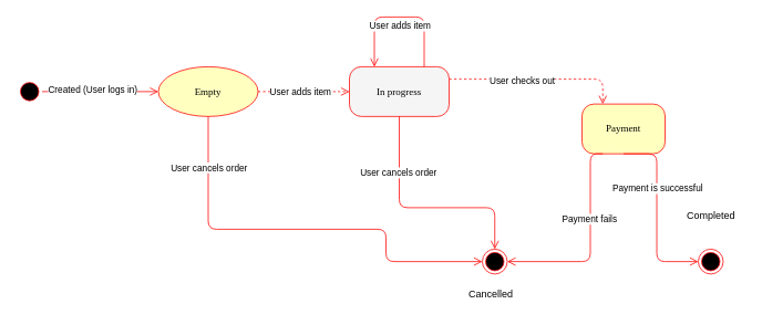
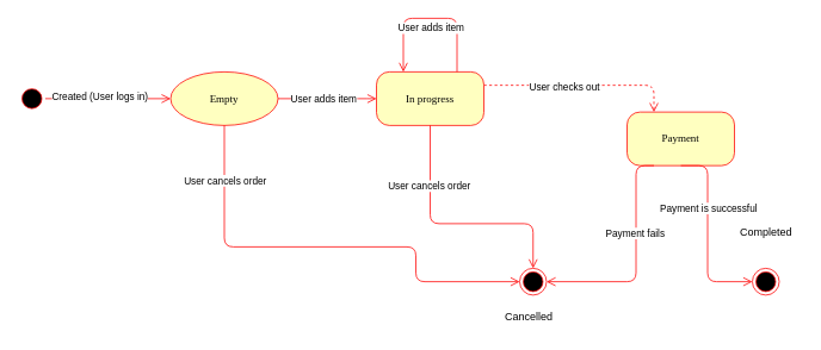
  <mxCell id="0" />
  <mxCell id="1" parent="0" />
  <mxCell id="2" value="" style="ellipse;html=1;shape=startState;fillColor=#000000;strokeColor=#ff0000;rounded=1;shadow=0;comic=0;labelBackgroundColor=none;fontFamily=Verdana;fontSize=12;fontColor=#000000;align=center;direction=south;" parent="1" vertex="1"><mxGeometry x="20" y="95" width="30" height="30" as="geometry" /></mxCell>
  <mxCell id="3" value="Empty" style="ellipse;whiteSpace=wrap;html=1;arcSize=24;fillColor=#ffffc0;strokeColor=#ff0000;shadow=0;comic=0;labelBackgroundColor=none;fontFamily=Verdana;fontSize=12;fontColor=#000000;align=center;" parent="1" vertex="1"><mxGeometry x="190" y="80" width="120" height="60" as="geometry" /></mxCell>
  <mxCell id="4" style="edgeStyle=orthogonalEdgeStyle;html=1;exitX=1;exitY=0.25;entryX=0.25;entryY=0;labelBackgroundColor=none;endArrow=open;endSize=8;strokeColor=#ff0000;fontFamily=Verdana;fontSize=12;align=left;dashed=1;" parent="1" source="6" target="7" edge="1"><mxGeometry relative="1" as="geometry" /></mxCell>
  <mxCell id="5" value="User checks out" style="edgeLabel;html=1;align=center;verticalAlign=middle;resizable=0;points=[];" vertex="1" connectable="0" parent="4"><mxGeometry x="-0.19" y="-1" relative="1" as="geometry"><mxPoint as="offset" /></mxGeometry></mxCell>
- <mxCell id="6" value="In progress" style="rounded=1;whiteSpace=wrap;html=1;arcSize=24;fillColor=#f5f5f5;strokeColor=#ff0000;shadow=0;comic=0;labelBackgroundColor=none;fontFamily=Verdana;fontSize=12;fontColor=#000000;align=center;" parent="1" vertex="1"><mxGeometry x="420" y="80" width="120" height="60" as="geometry" /></mxCell>
- <mxCell id="7" value="Payment" style="rounded=1;whiteSpace=wrap;html=1;arcSize=24;fillColor=#ffffc0;strokeColor=#ff0000;shadow=0;comic=0;labelBackgroundColor=none;fontFamily=Verdana;fontSize=12;fontColor=#000000;align=center;" parent="1" vertex="1"><mxGeometry x="700" y="125" width="100" height="60" as="geometry" /></mxCell>
+ <mxCell id="6" value="In progress" style="rounded=1;whiteSpace=wrap;html=1;arcSize=24;fillColor=#ffffc0;strokeColor=#ff0000;shadow=0;comic=0;labelBackgroundColor=none;fontFamily=Verdana;fontSize=12;fontColor=#000000;align=center;" parent="1" vertex="1"><mxGeometry x="420" y="80" width="120" height="60" as="geometry" /></mxCell>
+ <mxCell id="7" value="Payment" style="rounded=1;whiteSpace=wrap;html=1;arcSize=24;fillColor=#ffffc0;strokeColor=#ff0000;shadow=0;comic=0;labelBackgroundColor=none;fontFamily=Verdana;fontSize=12;fontColor=#000000;align=center;" parent="1" vertex="1"><mxGeometry x="700" y="125" width="120" height="60" as="geometry" /></mxCell>
  <mxCell id="8" style="edgeStyle=orthogonalEdgeStyle;html=1;labelBackgroundColor=none;endArrow=open;endSize=8;strokeColor=#ff0000;fontFamily=Verdana;fontSize=12;align=left;" parent="1" source="2" target="3" edge="1"><mxGeometry relative="1" as="geometry" /></mxCell>
  <mxCell id="9" value="Created (User logs in)" style="edgeLabel;html=1;align=center;verticalAlign=middle;resizable=0;points=[];" vertex="1" connectable="0" parent="8"><mxGeometry x="-0.314" y="3" relative="1" as="geometry"><mxPoint x="12" as="offset" /></mxGeometry></mxCell>
- <mxCell id="10" style="edgeStyle=orthogonalEdgeStyle;html=1;labelBackgroundColor=none;endArrow=open;endSize=8;strokeColor=#ff0000;fontFamily=Verdana;fontSize=12;align=left;entryX=0;entryY=0.5;dashed=1;" parent="1" source="3" target="6" edge="1"><mxGeometry relative="1" as="geometry"><Array as="points"><mxPoint x="400" y="110" /><mxPoint x="400" y="110" /></Array></mxGeometry></mxCell>
+ <mxCell id="10" style="edgeStyle=orthogonalEdgeStyle;html=1;labelBackgroundColor=none;endArrow=open;endSize=8;strokeColor=#ff0000;fontFamily=Verdana;fontSize=12;align=left;entryX=0;entryY=0.5;" parent="1" source="3" target="6" edge="1"><mxGeometry relative="1" as="geometry"><Array as="points"><mxPoint x="400" y="110" /><mxPoint x="400" y="110" /></Array></mxGeometry></mxCell>
  <mxCell id="11" value="User adds item" style="edgeLabel;html=1;align=center;verticalAlign=middle;resizable=0;points=[];" vertex="1" connectable="0" parent="10"><mxGeometry y="2" relative="1" as="geometry"><mxPoint x="-5" y="2" as="offset" /></mxGeometry></mxCell>
  <mxCell id="12" style="edgeStyle=orthogonalEdgeStyle;html=1;entryX=0.5;entryY=0;labelBackgroundColor=none;endArrow=open;endSize=8;strokeColor=#ff0000;fontFamily=Verdana;fontSize=12;align=left;exitX=0.5;exitY=1;entryDx=0;entryDy=0;" parent="1" source="6" target="14" edge="1"><mxGeometry relative="1" as="geometry"><mxPoint x="470" y="260" as="sourcePoint" /><Array as="points"><mxPoint x="480" y="250" /><mxPoint x="595" y="250" /></Array></mxGeometry></mxCell>
  <mxCell id="13" value="User cancels order" style="edgeLabel;html=1;align=center;verticalAlign=middle;resizable=0;points=[];" vertex="1" connectable="0" parent="12"><mxGeometry x="-0.513" y="-2" relative="1" as="geometry"><mxPoint as="offset" /></mxGeometry></mxCell>
  <mxCell id="14" value="C" style="ellipse;html=1;shape=endState;fillColor=#000000;strokeColor=#ff0000;rounded=1;shadow=0;comic=0;labelBackgroundColor=none;fontFamily=Verdana;fontSize=12;fontColor=#000000;align=center;" parent="1" vertex="1"><mxGeometry x="580" y="300" width="30" height="30" as="geometry" /></mxCell>
  <mxCell id="15" value="C" style="ellipse;html=1;shape=endState;fillColor=#000000;strokeColor=#ff0000;rounded=1;shadow=0;comic=0;labelBackgroundColor=none;fontFamily=Verdana;fontSize=12;fontColor=#000000;align=center;" vertex="1" parent="1"><mxGeometry x="840" y="300" width="30" height="30" as="geometry" /></mxCell>
  <mxCell id="16" style="edgeStyle=orthogonalEdgeStyle;html=1;labelBackgroundColor=none;endArrow=open;endSize=8;strokeColor=#ff0000;fontFamily=Verdana;fontSize=12;align=left;exitX=0.5;exitY=1;exitDx=0;exitDy=0;" edge="1" parent="1" source="7"><mxGeometry relative="1" as="geometry"><mxPoint x="490" y="150" as="sourcePoint" /><Array as="points"><mxPoint x="790" y="185" /><mxPoint x="790" y="315" /></Array><mxPoint x="840" y="315" as="targetPoint" /></mxGeometry></mxCell>
  <mxCell id="17" value="Payment is successful" style="edgeLabel;html=1;align=center;verticalAlign=middle;resizable=0;points=[];" vertex="1" connectable="0" parent="16"><mxGeometry x="-0.264" relative="1" as="geometry"><mxPoint as="offset" /></mxGeometry></mxCell>
  <mxCell id="18" value="Cancelled" style="text;html=1;align=center;verticalAlign=middle;resizable=0;points=[];autosize=1;strokeColor=none;fillColor=none;" vertex="1" parent="1"><mxGeometry x="550" y="340" width="80" height="30" as="geometry" /></mxCell>
  <mxCell id="19" value="Completed" style="text;html=1;align=center;verticalAlign=middle;resizable=0;points=[];autosize=1;strokeColor=none;fillColor=none;" vertex="1" parent="1"><mxGeometry x="815" y="245" width="80" height="30" as="geometry" /></mxCell>
  <mxCell id="20" style="edgeStyle=orthogonalEdgeStyle;html=1;labelBackgroundColor=none;endArrow=open;endSize=8;strokeColor=#ff0000;fontFamily=Verdana;fontSize=12;align=left;exitX=0.5;exitY=1;exitDx=0;exitDy=0;entryX=0;entryY=0.5;entryDx=0;entryDy=0;" edge="1" parent="1" source="3" target="14"><mxGeometry relative="1" as="geometry"><mxPoint x="360" y="165.61" as="sourcePoint" /><Array as="points"><mxPoint x="250" y="276" /><mxPoint x="464" y="276" /><mxPoint x="464" y="315" /></Array><mxPoint x="464.393" y="330.003" as="targetPoint" /></mxGeometry></mxCell>
  <mxCell id="21" value="User cancels order" style="edgeLabel;html=1;align=center;verticalAlign=middle;resizable=0;points=[];" vertex="1" connectable="0" parent="20"><mxGeometry x="-0.759" relative="1" as="geometry"><mxPoint as="offset" /></mxGeometry></mxCell>
  <mxCell id="22" style="edgeStyle=orthogonalEdgeStyle;html=1;entryX=1;entryY=0.5;labelBackgroundColor=none;endArrow=open;endSize=8;strokeColor=#ff0000;fontFamily=Verdana;fontSize=12;align=left;exitX=0.25;exitY=1;entryDx=0;entryDy=0;exitDx=0;exitDy=0;" edge="1" parent="1" source="7" target="14"><mxGeometry relative="1" as="geometry"><mxPoint x="500" y="160" as="sourcePoint" /><Array as="points"><mxPoint x="710" y="185" /><mxPoint x="710" y="315" /></Array><mxPoint x="604.393" y="324.393" as="targetPoint" /></mxGeometry></mxCell>
  <mxCell id="23" value="Payment fails" style="edgeLabel;html=1;align=center;verticalAlign=middle;resizable=0;points=[];" vertex="1" connectable="0" parent="22"><mxGeometry x="-0.239" y="-2" relative="1" as="geometry"><mxPoint as="offset" /></mxGeometry></mxCell>
  <mxCell id="24" style="edgeStyle=orthogonalEdgeStyle;html=1;entryX=0.25;entryY=0;labelBackgroundColor=none;endArrow=open;endSize=8;strokeColor=#ff0000;fontFamily=Verdana;fontSize=12;align=left;exitX=0.75;exitY=0;entryDx=0;entryDy=0;exitDx=0;exitDy=0;" edge="1" parent="1" source="6" target="6"><mxGeometry relative="1" as="geometry"><mxPoint x="555" y="0" as="sourcePoint" /><Array as="points"><mxPoint x="510" y="20" /><mxPoint x="450" y="20" /></Array><mxPoint x="670" y="160" as="targetPoint" /></mxGeometry></mxCell>
  <mxCell id="25" value="User adds item" style="edgeLabel;html=1;align=center;verticalAlign=middle;resizable=0;points=[];" vertex="1" connectable="0" parent="24"><mxGeometry x="0.096" y="-2" relative="1" as="geometry"><mxPoint x="9" y="12" as="offset" /></mxGeometry></mxCell>
